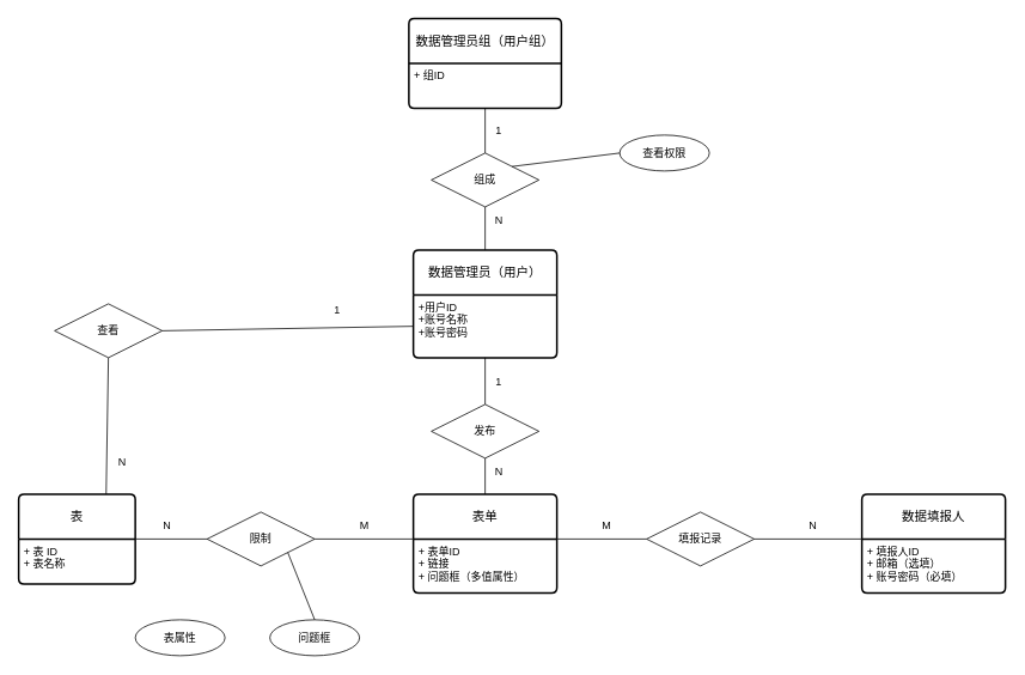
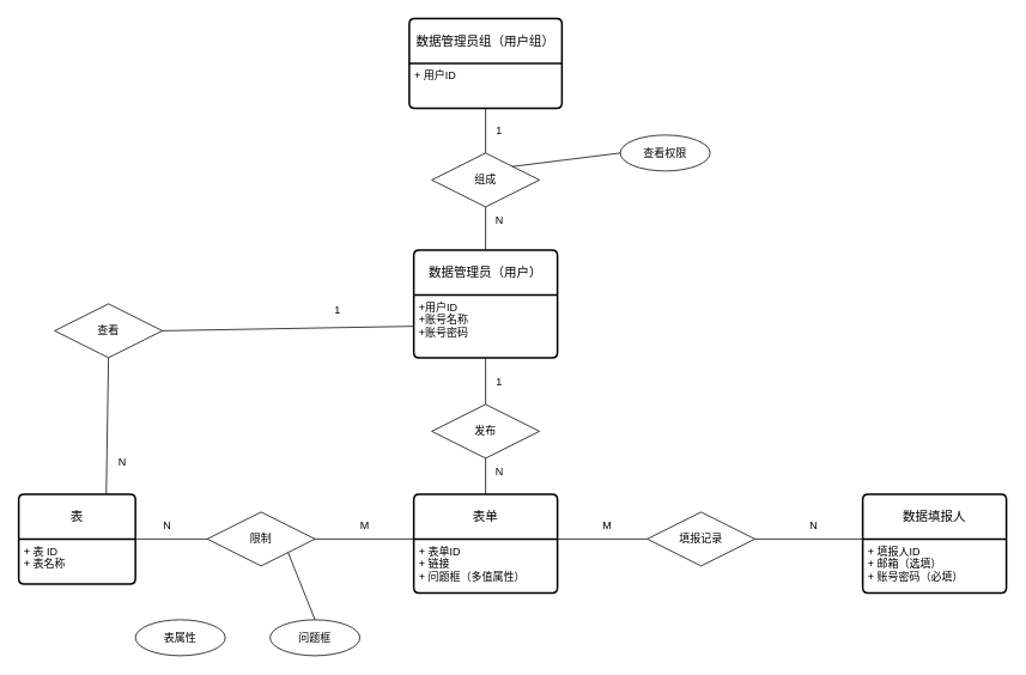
  <mxCell id="0" />
  <mxCell id="1" parent="0" />
  <mxCell id="2" value="数据管理员（用户）" style="swimlane;childLayout=stackLayout;horizontal=1;startSize=50;horizontalStack=0;rounded=1;fontSize=14;fontStyle=0;strokeWidth=2;resizeParent=0;resizeLast=1;shadow=0;dashed=0;align=center;arcSize=4;whiteSpace=wrap;html=1;" parent="1" vertex="1"><mxGeometry x="460" y="278" width="160" height="120" as="geometry" /></mxCell>
  <mxCell id="3" value="+用户ID&lt;br&gt;+账号名称&lt;br&gt;+账号密码" style="align=left;strokeColor=none;fillColor=none;spacingLeft=4;fontSize=12;verticalAlign=top;resizable=0;rotatable=0;part=1;html=1;" parent="2" vertex="1"><mxGeometry y="50" width="160" height="70" as="geometry" /></mxCell>
  <mxCell id="4" value="数据填报人" style="swimlane;childLayout=stackLayout;horizontal=1;startSize=50;horizontalStack=0;rounded=1;fontSize=14;fontStyle=0;strokeWidth=2;resizeParent=0;resizeLast=1;shadow=0;dashed=0;align=center;arcSize=4;whiteSpace=wrap;html=1;" parent="1" vertex="1"><mxGeometry x="960" y="550" width="160" height="110" as="geometry" /></mxCell>
  <mxCell id="5" value="+ 填报人ID&lt;br&gt;+ 邮箱（选填）&lt;br&gt;+ 账号密码（必填）" style="align=left;strokeColor=none;fillColor=none;spacingLeft=4;fontSize=12;verticalAlign=top;resizable=0;rotatable=0;part=1;html=1;" parent="4" vertex="1"><mxGeometry y="50" width="160" height="60" as="geometry" /></mxCell>
  <mxCell id="6" value="数据管理员组（用户组）" style="swimlane;childLayout=stackLayout;horizontal=1;startSize=50;horizontalStack=0;rounded=1;fontSize=14;fontStyle=0;strokeWidth=2;resizeParent=0;resizeLast=1;shadow=0;dashed=0;align=center;arcSize=4;whiteSpace=wrap;html=1;" parent="1" vertex="1"><mxGeometry x="455" y="20" width="170" height="100" as="geometry" /></mxCell>
- <mxCell id="7" value="+ 组ID" style="align=left;strokeColor=none;fillColor=none;spacingLeft=4;fontSize=12;verticalAlign=top;resizable=0;rotatable=0;part=1;html=1;" parent="6" vertex="1"><mxGeometry y="50" width="170" height="50" as="geometry" /></mxCell>
+ <mxCell id="7" value="+ 用户ID" style="align=left;strokeColor=none;fillColor=none;spacingLeft=4;fontSize=12;verticalAlign=top;resizable=0;rotatable=0;part=1;html=1;" parent="6" vertex="1"><mxGeometry y="50" width="170" height="50" as="geometry" /></mxCell>
  <mxCell id="8" value="表单" style="swimlane;childLayout=stackLayout;horizontal=1;startSize=50;horizontalStack=0;rounded=1;fontSize=14;fontStyle=0;strokeWidth=2;resizeParent=0;resizeLast=1;shadow=0;dashed=0;align=center;arcSize=4;whiteSpace=wrap;html=1;" parent="1" vertex="1"><mxGeometry x="460" y="550" width="160" height="110" as="geometry" /></mxCell>
  <mxCell id="9" value="+ 表单ID&lt;br&gt;+ 链接&lt;br&gt;+ 问题框（多值属性）" style="align=left;strokeColor=none;fillColor=none;spacingLeft=4;fontSize=12;verticalAlign=top;resizable=0;rotatable=0;part=1;html=1;" parent="8" vertex="1"><mxGeometry y="50" width="160" height="60" as="geometry" /></mxCell>
  <mxCell id="10" value="发布" style="shape=rhombus;perimeter=rhombusPerimeter;whiteSpace=wrap;html=1;align=center;" parent="1" vertex="1"><mxGeometry x="480" y="450" width="120" height="60" as="geometry" /></mxCell>
  <mxCell id="11" value="" style="endArrow=none;html=1;rounded=0;exitX=0.5;exitY=1;exitDx=0;exitDy=0;entryX=0.5;entryY=0;entryDx=0;entryDy=0;" parent="1" source="3" target="10" edge="1"><mxGeometry relative="1" as="geometry"><mxPoint x="520" y="420" as="sourcePoint" /><mxPoint x="880" y="500" as="targetPoint" /></mxGeometry></mxCell>
  <mxCell id="12" value="" style="endArrow=none;html=1;rounded=0;exitX=0.5;exitY=1;exitDx=0;exitDy=0;entryX=0.5;entryY=0;entryDx=0;entryDy=0;" parent="1" source="10" target="8" edge="1"><mxGeometry relative="1" as="geometry"><mxPoint x="680" y="530" as="sourcePoint" /><mxPoint x="840" y="530" as="targetPoint" /></mxGeometry></mxCell>
  <mxCell id="13" value="1" style="text;html=1;align=center;verticalAlign=middle;resizable=0;points=[];autosize=1;strokeColor=none;fillColor=none;" parent="1" vertex="1"><mxGeometry x="540" y="410" width="30" height="30" as="geometry" /></mxCell>
  <mxCell id="14" value="N" style="text;html=1;align=center;verticalAlign=middle;resizable=0;points=[];autosize=1;strokeColor=none;fillColor=none;" parent="1" vertex="1"><mxGeometry x="540" y="510" width="30" height="30" as="geometry" /></mxCell>
  <mxCell id="15" value="填报记录" style="shape=rhombus;perimeter=rhombusPerimeter;whiteSpace=wrap;html=1;align=center;" parent="1" vertex="1"><mxGeometry x="720" y="570" width="120" height="60" as="geometry" /></mxCell>
  <mxCell id="16" value="" style="endArrow=none;html=1;rounded=0;exitX=1;exitY=0;exitDx=0;exitDy=0;entryX=0;entryY=0.5;entryDx=0;entryDy=0;" parent="1" source="9" target="15" edge="1"><mxGeometry relative="1" as="geometry"><mxPoint x="660" y="460" as="sourcePoint" /><mxPoint x="820" y="460" as="targetPoint" /></mxGeometry></mxCell>
  <mxCell id="17" value="" style="endArrow=none;html=1;rounded=0;exitX=1;exitY=0.5;exitDx=0;exitDy=0;entryX=0;entryY=0;entryDx=0;entryDy=0;" parent="1" source="15" target="5" edge="1"><mxGeometry relative="1" as="geometry"><mxPoint x="860" y="470" as="sourcePoint" /><mxPoint x="1020" y="470" as="targetPoint" /></mxGeometry></mxCell>
  <mxCell id="18" value="M" style="text;html=1;align=center;verticalAlign=middle;resizable=0;points=[];autosize=1;strokeColor=none;fillColor=none;" parent="1" vertex="1"><mxGeometry x="660" y="570" width="30" height="30" as="geometry" /></mxCell>
  <mxCell id="19" value="N" style="text;html=1;align=center;verticalAlign=middle;resizable=0;points=[];autosize=1;strokeColor=none;fillColor=none;" parent="1" vertex="1"><mxGeometry x="890" y="570" width="30" height="30" as="geometry" /></mxCell>
  <mxCell id="20" value="表" style="swimlane;childLayout=stackLayout;horizontal=1;startSize=50;horizontalStack=0;rounded=1;fontSize=14;fontStyle=0;strokeWidth=2;resizeParent=0;resizeLast=1;shadow=0;dashed=0;align=center;arcSize=4;whiteSpace=wrap;html=1;" parent="1" vertex="1"><mxGeometry x="20" y="550" width="130" height="100" as="geometry" /></mxCell>
  <mxCell id="21" value="+ 表 ID&lt;br&gt;+ 表名称" style="align=left;strokeColor=none;fillColor=none;spacingLeft=4;fontSize=12;verticalAlign=top;resizable=0;rotatable=0;part=1;html=1;" parent="20" vertex="1"><mxGeometry y="50" width="130" height="50" as="geometry" /></mxCell>
  <mxCell id="22" value="限制" style="shape=rhombus;perimeter=rhombusPerimeter;whiteSpace=wrap;html=1;align=center;" parent="1" vertex="1"><mxGeometry x="230" y="570" width="120" height="60" as="geometry" /></mxCell>
  <mxCell id="23" value="M" style="text;html=1;align=center;verticalAlign=middle;resizable=0;points=[];autosize=1;strokeColor=none;fillColor=none;" parent="1" vertex="1"><mxGeometry x="390" y="570" width="30" height="30" as="geometry" /></mxCell>
  <mxCell id="24" value="组成" style="shape=rhombus;perimeter=rhombusPerimeter;whiteSpace=wrap;html=1;align=center;" parent="1" vertex="1"><mxGeometry x="480" y="170" width="120" height="60" as="geometry" /></mxCell>
  <mxCell id="25" value="" style="endArrow=none;html=1;rounded=0;exitX=0.5;exitY=0;exitDx=0;exitDy=0;entryX=0.5;entryY=1;entryDx=0;entryDy=0;" parent="1" source="2" target="24" edge="1"><mxGeometry relative="1" as="geometry"><mxPoint x="320" y="110" as="sourcePoint" /><mxPoint x="480" y="110" as="targetPoint" /></mxGeometry></mxCell>
  <mxCell id="26" value="1" style="text;html=1;align=center;verticalAlign=middle;resizable=0;points=[];autosize=1;strokeColor=none;fillColor=none;" parent="1" vertex="1"><mxGeometry x="540" y="130" width="30" height="30" as="geometry" /></mxCell>
  <mxCell id="27" value="N" style="text;html=1;align=center;verticalAlign=middle;resizable=0;points=[];autosize=1;strokeColor=none;fillColor=none;" parent="1" vertex="1"><mxGeometry x="540" y="230" width="30" height="30" as="geometry" /></mxCell>
  <mxCell id="28" value="" style="endArrow=none;html=1;rounded=0;exitX=1;exitY=0.5;exitDx=0;exitDy=0;entryX=0;entryY=0;entryDx=0;entryDy=0;" parent="1" source="22" target="9" edge="1"><mxGeometry width="50" height="50" relative="1" as="geometry"><mxPoint x="110" y="490" as="sourcePoint" /><mxPoint x="160" y="440" as="targetPoint" /></mxGeometry></mxCell>
  <mxCell id="29" value="" style="endArrow=none;html=1;rounded=0;exitX=1;exitY=0;exitDx=0;exitDy=0;entryX=0;entryY=0.5;entryDx=0;entryDy=0;" parent="1" source="21" target="22" edge="1"><mxGeometry width="50" height="50" relative="1" as="geometry"><mxPoint x="200" y="550" as="sourcePoint" /><mxPoint x="250" y="500" as="targetPoint" /></mxGeometry></mxCell>
  <mxCell id="30" value="" style="endArrow=none;html=1;rounded=0;entryX=0.5;entryY=1;entryDx=0;entryDy=0;exitX=0.5;exitY=0;exitDx=0;exitDy=0;" parent="1" source="24" target="7" edge="1"><mxGeometry width="50" height="50" relative="1" as="geometry"><mxPoint x="180" y="290" as="sourcePoint" /><mxPoint x="230" y="240" as="targetPoint" /></mxGeometry></mxCell>
  <mxCell id="31" value="查看" style="shape=rhombus;perimeter=rhombusPerimeter;whiteSpace=wrap;html=1;align=center;" parent="1" vertex="1"><mxGeometry x="60" y="338" width="120" height="60" as="geometry" /></mxCell>
  <mxCell id="32" value="" style="endArrow=none;html=1;rounded=0;exitX=1;exitY=0.5;exitDx=0;exitDy=0;entryX=0;entryY=0.5;entryDx=0;entryDy=0;" parent="1" source="31" target="3" edge="1"><mxGeometry relative="1" as="geometry"><mxPoint x="230" y="340" as="sourcePoint" /><mxPoint x="390" y="340" as="targetPoint" /></mxGeometry></mxCell>
  <mxCell id="33" value="" style="endArrow=none;html=1;rounded=0;exitX=0.5;exitY=1;exitDx=0;exitDy=0;entryX=0.75;entryY=0;entryDx=0;entryDy=0;" parent="1" source="31" target="20" edge="1"><mxGeometry relative="1" as="geometry"><mxPoint x="325" y="470" as="sourcePoint" /><mxPoint x="485" y="470" as="targetPoint" /></mxGeometry></mxCell>
  <mxCell id="34" value="1" style="text;html=1;align=center;verticalAlign=middle;resizable=0;points=[];autosize=1;strokeColor=none;fillColor=none;" parent="1" vertex="1"><mxGeometry x="360" y="330" width="30" height="30" as="geometry" /></mxCell>
  <mxCell id="35" value="N" style="text;html=1;align=center;verticalAlign=middle;resizable=0;points=[];autosize=1;strokeColor=none;fillColor=none;" parent="1" vertex="1"><mxGeometry x="120" y="500" width="30" height="30" as="geometry" /></mxCell>
  <mxCell id="36" value="查看权限" style="ellipse;whiteSpace=wrap;html=1;align=center;" parent="1" vertex="1"><mxGeometry x="690" y="150" width="100" height="40" as="geometry" /></mxCell>
  <mxCell id="37" value="" style="endArrow=none;html=1;rounded=0;exitX=1;exitY=0;exitDx=0;exitDy=0;entryX=0;entryY=0.5;entryDx=0;entryDy=0;" parent="1" source="24" target="36" edge="1"><mxGeometry relative="1" as="geometry"><mxPoint x="630" y="150" as="sourcePoint" /><mxPoint x="790" y="150" as="targetPoint" /></mxGeometry></mxCell>
  <mxCell id="38" value="表属性" style="ellipse;whiteSpace=wrap;html=1;align=center;" parent="1" vertex="1"><mxGeometry x="150" y="690" width="100" height="40" as="geometry" /></mxCell>
  <mxCell id="39" value="问题框" style="ellipse;whiteSpace=wrap;html=1;align=center;" parent="1" vertex="1"><mxGeometry x="300" y="690" width="100" height="40" as="geometry" /></mxCell>
  <mxCell id="40" value="N" style="text;html=1;align=center;verticalAlign=middle;resizable=0;points=[];autosize=1;strokeColor=none;fillColor=none;" parent="1" vertex="1"><mxGeometry x="170" y="570" width="30" height="30" as="geometry" /></mxCell>
  <mxCell id="41" value="" style="endArrow=none;html=1;rounded=0;exitX=1;exitY=1;exitDx=0;exitDy=0;entryX=0.5;entryY=0;entryDx=0;entryDy=0;" parent="1" source="22" target="39" edge="1"><mxGeometry relative="1" as="geometry"><mxPoint x="290" y="850" as="sourcePoint" /><mxPoint x="450" y="850" as="targetPoint" /></mxGeometry></mxCell>
